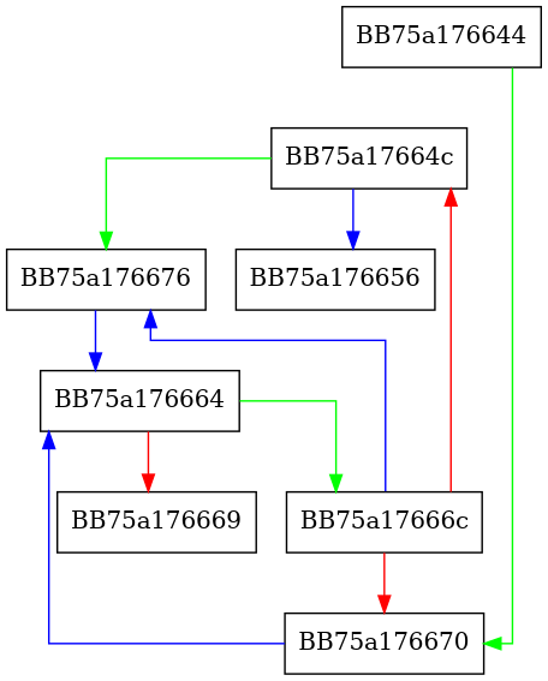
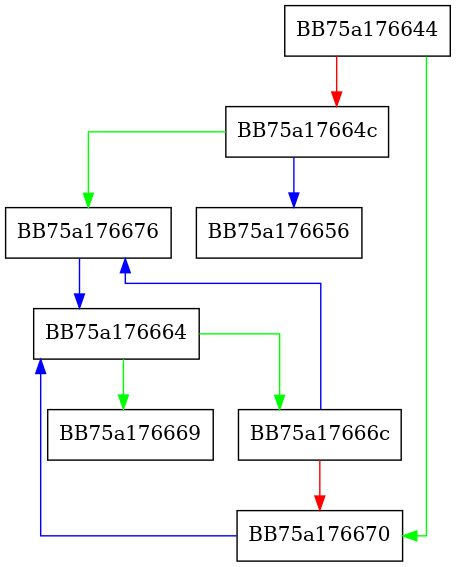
  digraph {
    splines=ortho
    node [shape=box]
    edge [color=blue]
    BB75a176644
    BB75a17664c
    BB75a176670
    BB75a176676
    BB75a176656
    BB75a176664
    BB75a176669
    BB75a17666c
-   BB75a17666c -> BB75a17664c [color=red]
+   BB75a176644 -> BB75a17664c [color=red]
    BB75a176644 -> BB75a176670 [color=green]
    BB75a17664c -> BB75a176676 [color=green]
    BB75a17664c -> BB75a176656
    BB75a176670 -> BB75a176664
    BB75a176676 -> BB75a176664
-   BB75a176664 -> BB75a176669 [color=red]
+   BB75a176664 -> BB75a176669 [color=green]
    BB75a176664 -> BB75a17666c [color=green]
    BB75a17666c -> BB75a176670 [color=red]
    BB75a17666c -> BB75a176676
  }
